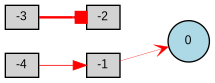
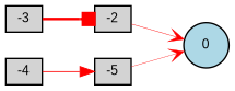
  digraph {
    fontname="Liberation Sans"
    rankdir=LR
    node [fillcolor=lightgray fontname="Liberation Sans" fontsize=9 shape=box style=filled]
    edge [arrowhead=vee color=red fontname="Liberation Sans" style=solid]
-   -1 [height=0.2 width=0.2]
+   -1 [height=0.2 width=0.2 label=-5]
    0 [fillcolor=lightblue height=0.2 shape=circle width=0.2]
    -2 [height=0.2 width=0.2]
    -3 [height=0.2 width=0.2]
    -4 [height=0.2 width=0.2]
    -1 -> 0 [penwidth=0.2549842995336427]
+   -2 -> 0 [penwidth=0.3075168114993244]
    -3 -> -2 [arrowhead=box penwidth=1.8018233271826145]
    -4 -> -1 [arrowhead=normal penwidth=0.6319084265542791]
  }
